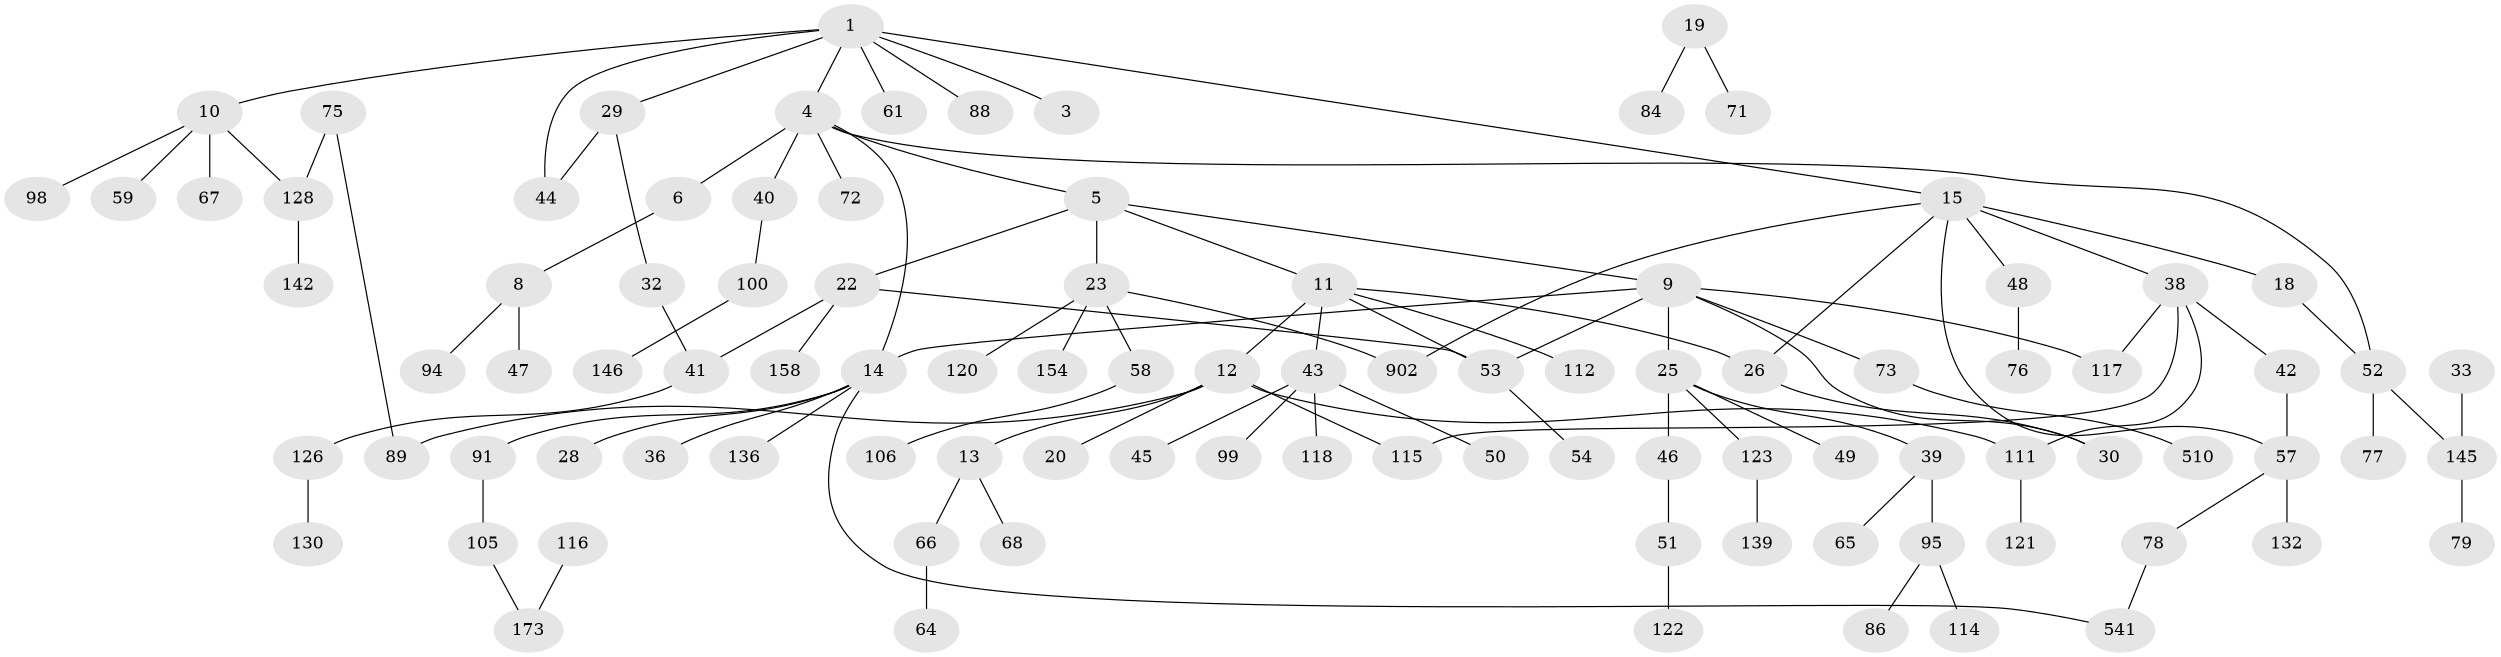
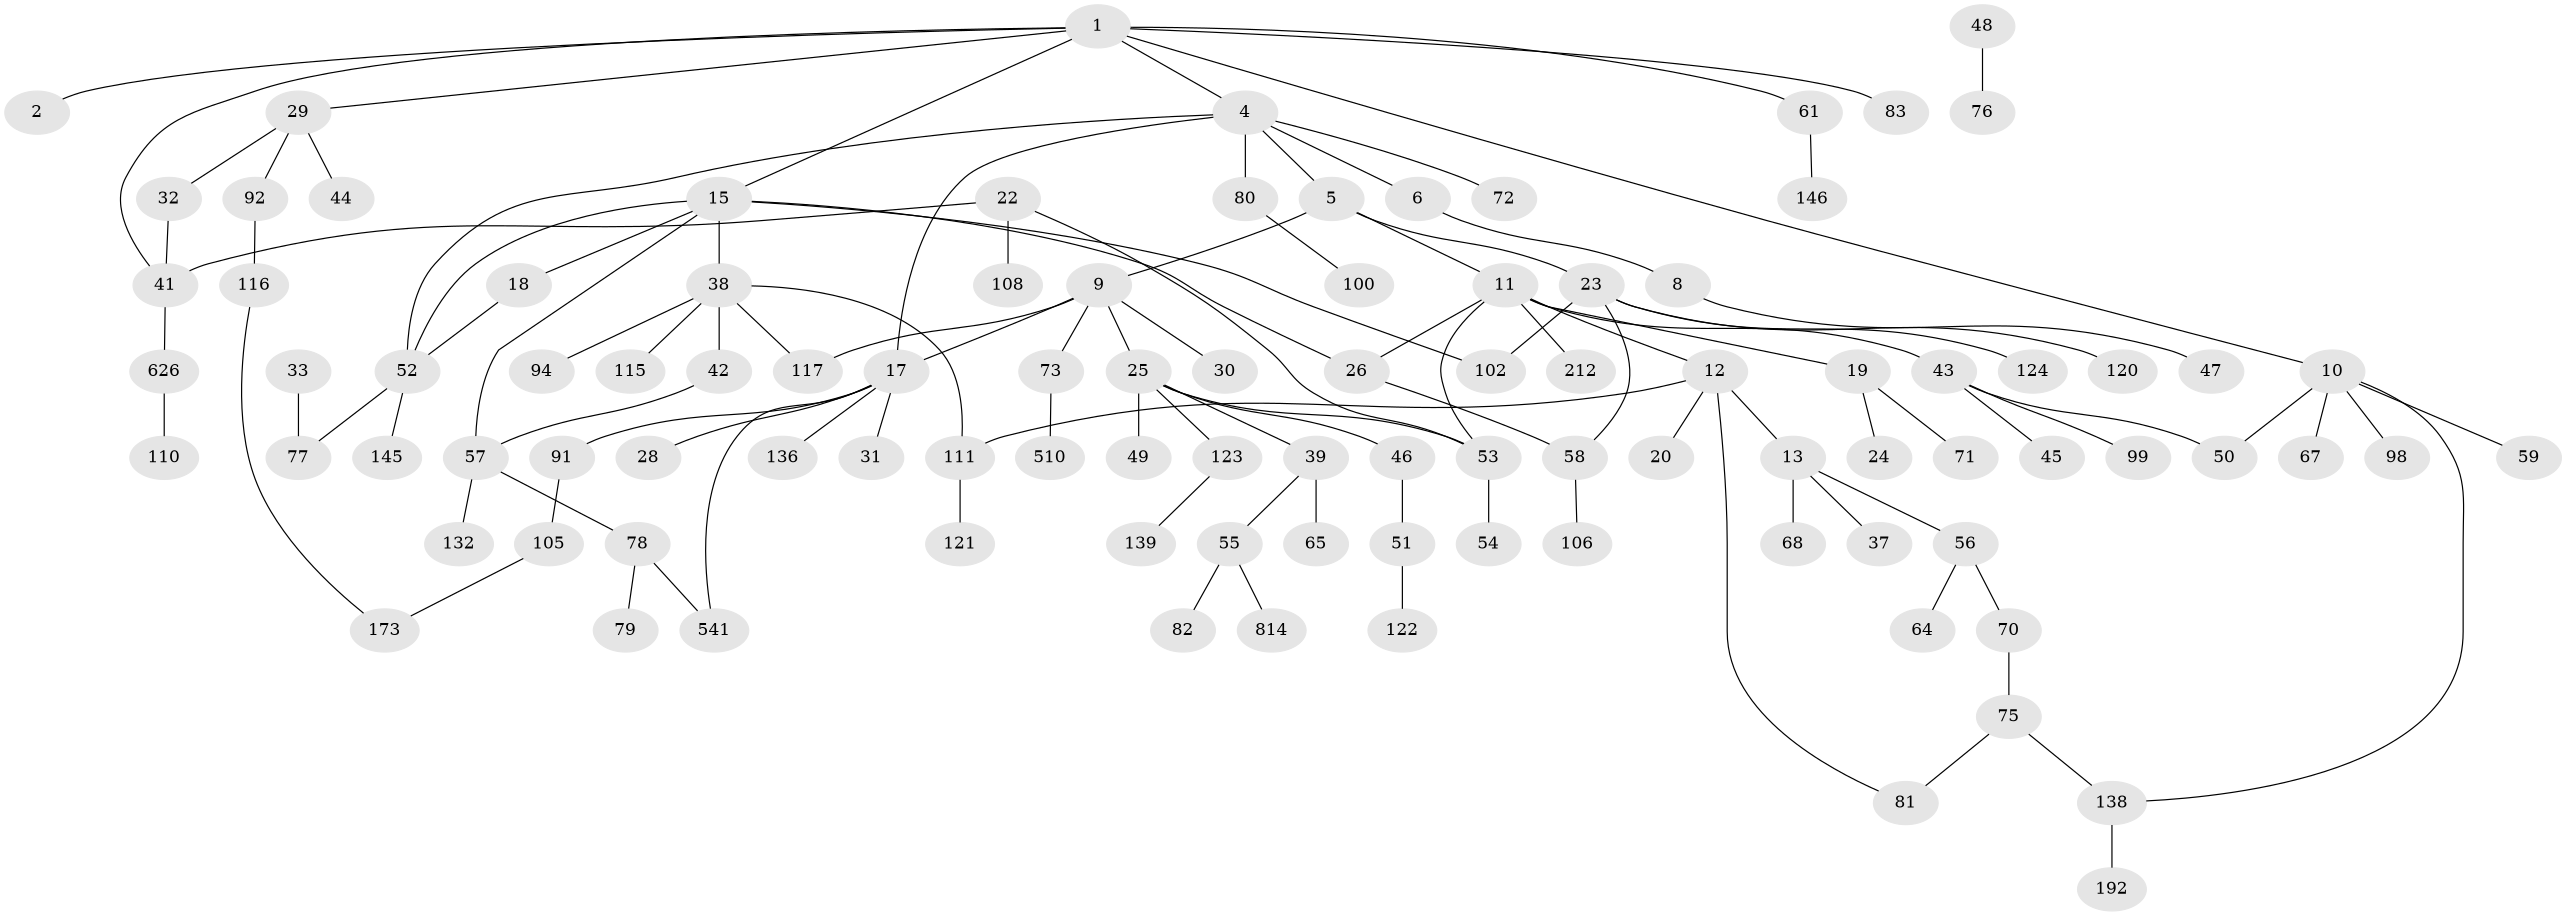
  graph {
    node [color=gray90 style=filled]
    1 [super="+2"]
-   3
+   3 [label=2]
    4 [super="+36"]
    10 [super="+27"]
    15 [super="+35"]
    29
    41 [super="+96"]
    61 [super="+107"]
-   83 [label=88]
+   83
    5 [super="+7"]
    6 [super="+84"]
-   14 [super="+21"]
+   14 [super="+21" label=17]
    52 [super="+131"]
    72
-   80 [label=40]
+   80
    50
    59
    67
    98
-   128
+   128 [label=138]
    26 [super="+90"]
    18 [super="+113"]
    38 [super="+40"]
    48
    57 [super="+69"]
-   102 [label=902]
+   102
    32 [super="+87"]
    44
-   126 [super="+140"]
+   92
+   126 [super="+140" label=626]
    n31 [label=146]
    9 [super="+66"]
    11 [super="+17"]
    22 [super="+63"]
    23 [super="+74"]
    8 [super="+138"]
    28 [super="+85"]
-   31 [label=36]
+   31
    91
    136
    n41 [label=541]
    145
    77
    100
    25 [super="+34"]
    30
    53 [super="+109"]
    73 [super="+88"]
    117
    12 [super="+16"]
    19 [super="+101"]
    43 [super="+103"]
-   112
-   108 [label=158]
+   112 [label=212]
+   108
    58
    120
-   124 [super="+137" label=154]
+   124 [super="+137"]
    47
    39 [super="+127"]
    46 [super="+62"]
    49
    123
    54
    n64 [label=510]
-   142
+   142 [label=192]
    13 [super="+135"]
    20
    111
    115
-   89
-   24 [label=84]
+   89 [label=81]
+   24
    71
    45 [super="+97"]
    99
-   118
-   56 [super="+125" label=66]
+   37
+   56 [super="+125"]
    68 [super="+119"]
    121
    64
+   70
    105
    42 [super="+104"]
    94
    76
    78
    132
    106
-   55 [super="+95" label=95]
+   55 [super="+95"]
    65
    51 [super="+60"]
    139
    33 [super="+93"]
    116 [super="+144"]
-   82 [label=86]
-   114
-   130
+   82
+   114 [label=814]
+   130 [label=110]
    122
    75 [super="+129"]
    79
    n101 [label=173 super="+134"]
    1 -- 3
    1 -- 4
    1 -- 10
    1 -- 15
    1 -- 29
-   1 -- 44
+   1 -- 41
    1 -- 61
    1 -- 83
    4 -- 5
    4 -- 6
    4 -- 14
    4 -- 52
    4 -- 72
    4 -- 80
+   10 -- 50
    10 -- 59
    10 -- 67
    10 -- 98
    10 -- 128
    15 -- 26
    15 -- 18
    15 -- 38
-   15 -- 48
+   15 -- 52
    15 -- 57
    15 -- 102
    29 -- 32
    29 -- 44
+   29 -- 92
    41 -- 126
-   100 -- n31
+   61 -- n31
    5 -- 9
    5 -- 11
-   5 -- 22
    5 -- 23
    6 -- 8
    14 -- 28
    14 -- 31
    14 -- 91
    14 -- 136
    14 -- n41
    52 -- 145
    52 -- 77
    80 -- 100
    128 -- 142
-   26 -- 30
+   26 -- 58
    18 -- 52
    38 -- 117
    38 -- 111
    38 -- 115
    38 -- 42
-   8 -- 94
+   38 -- 94
    48 -- 76
    57 -- 78
    57 -- 132
    32 -- 41
+   92 -- 116
    126 -- 130
    9 -- 14
    9 -- 25
    9 -- 30
-   9 -- 53
+   25 -- 53
    9 -- 73
    9 -- 117
    11 -- 26
    11 -- 53
    11 -- 12
+   11 -- 19
    11 -- 43
    11 -- 112
    22 -- 41
    22 -- 53
    22 -- 108
    23 -- 102
    23 -- 58
    23 -- 120
    23 -- 124
    8 -- 47
    91 -- 105
    25 -- 39
    25 -- 46
    25 -- 49
    25 -- 123
    53 -- 54
    73 -- n64
    12 -- 13
    12 -- 20
    12 -- 111
-   12 -- 115
    12 -- 89
    19 -- 24
    19 -- 71
    43 -- 50
    43 -- 45
    43 -- 99
-   43 -- 118
    58 -- 106
    39 -- 55
    39 -- 65
    46 -- 51
    123 -- 139
+   13 -- 37
    13 -- 56
    13 -- 68
    111 -- 121
    56 -- 64
+   56 -- 70
+   70 -- 75
    105 -- n101
    42 -- 57
    78 -- n41
-   145 -- 79
+   78 -- 79
    55 -- 82
    55 -- 114
    51 -- 122
-   33 -- 145
+   33 -- 77
    116 -- n101
    75 -- 128
    75 -- 89
  }
